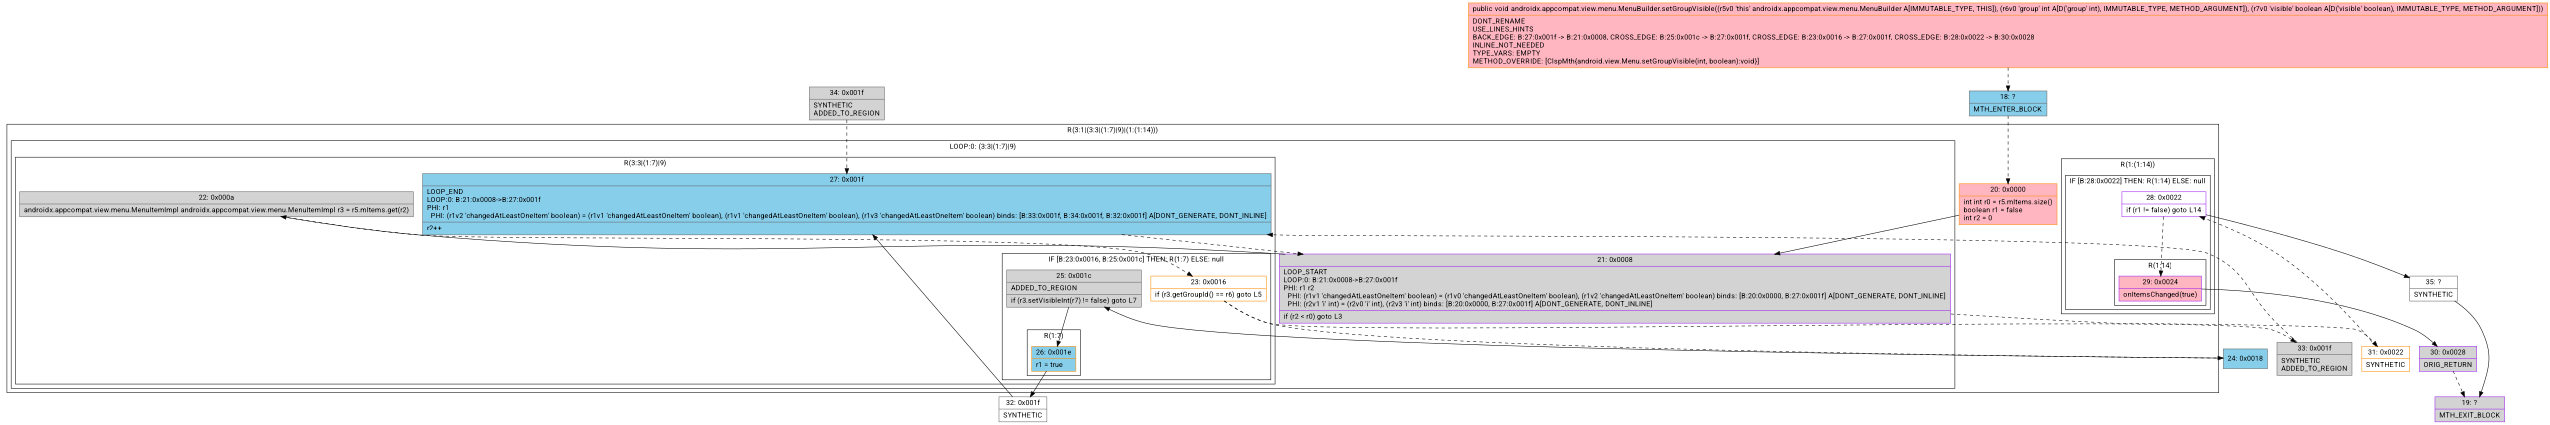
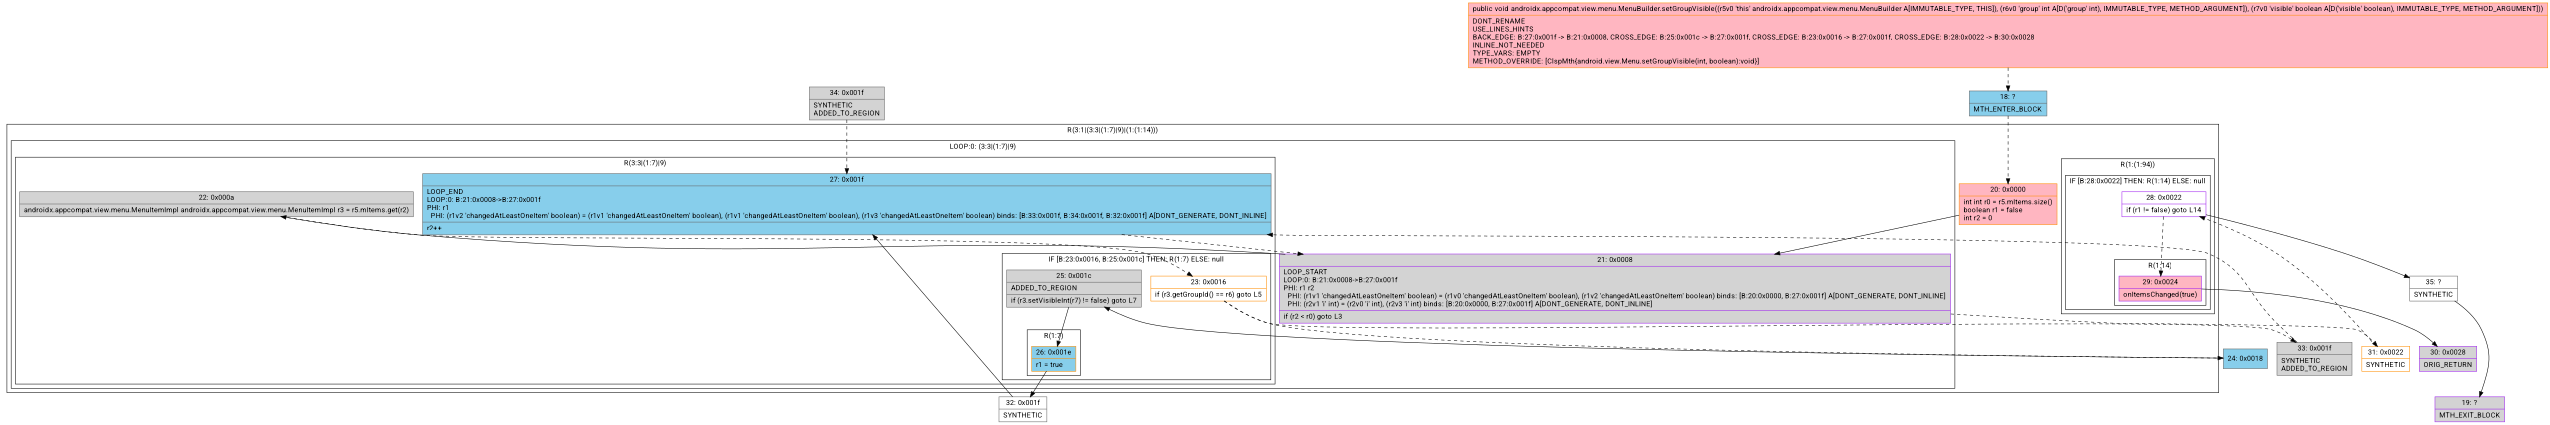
  digraph {
    fontname=Roboto
    node [color=gray40 fillcolor=lightgrey fontname=Roboto shape=record style=filled]
    edge [fontname=Roboto style=dashed]
    n1 [color=darkorange fillcolor=skyblue label="{26\:\ 0x001e|r1 = true\l}"]
    n2 [color=darkorange fillcolor=white label="{23\:\ 0x0016|if (r3.getGroupId() == r6) goto L5\l}"]
    n3 [label="{25\:\ 0x001c|ADDED_TO_REGION\l|if (r3.setVisibleInt(r7) != false) goto L7\l}"]
    n4 [label="{22\:\ 0x000a|androidx.appcompat.view.menu.MenuItemImpl androidx.appcompat.view.menu.MenuItemImpl r3 = r5.mItems.get(r2)\l}"]
    n5 [fillcolor=skyblue label="{27\:\ 0x001f|LOOP_END\lLOOP:0: B:21:0x0008\-\>B:27:0x001f\lPHI: r1 \l  PHI: (r1v2 'changedAtLeastOneItem' boolean) = (r1v1 'changedAtLeastOneItem' boolean), (r1v1 'changedAtLeastOneItem' boolean), (r1v3 'changedAtLeastOneItem' boolean) binds: [B:33:0x001f, B:34:0x001f, B:32:0x001f] A[DONT_GENERATE, DONT_INLINE]\l|r2++\l}"]
    n6 [color=purple label="{21\:\ 0x0008|LOOP_START\lLOOP:0: B:21:0x0008\-\>B:27:0x001f\lPHI: r1 r2 \l  PHI: (r1v1 'changedAtLeastOneItem' boolean) = (r1v0 'changedAtLeastOneItem' boolean), (r1v2 'changedAtLeastOneItem' boolean) binds: [B:20:0x0000, B:27:0x001f] A[DONT_GENERATE, DONT_INLINE]\l  PHI: (r2v1 'i' int) = (r2v0 'i' int), (r2v3 'i' int) binds: [B:20:0x0000, B:27:0x001f] A[DONT_GENERATE, DONT_INLINE]\l|if (r2 \< r0) goto L3\l}"]
    n7 [color=purple fillcolor=lightpink label="{29\:\ 0x0024|onItemsChanged(true)\l}"]
    n8 [color=purple fillcolor=white label="{28\:\ 0x0022|if (r1 != false) goto L14\l}"]
    n9 [color=darkorange fillcolor=lightpink label="{20\:\ 0x0000|int int r0 = r5.mItems.size()\lboolean r1 = false\lint r2 = 0\l}"]
    n10 [fillcolor=white label="{32\:\ 0x001f|SYNTHETIC\l}"]
    n11 [fillcolor=skyblue label="{24\:\ 0x0018}"]
    n12 [label="{33\:\ 0x001f|SYNTHETIC\lADDED_TO_REGION\l}"]
    n13 [color=darkorange fillcolor=white label="{31\:\ 0x0022|SYNTHETIC\l}"]
    n14 [color=purple label="{30\:\ 0x0028|ORIG_RETURN\l}"]
    n15 [fillcolor=white label="{35\:\ ?|SYNTHETIC\l}"]
    n16 [label="{34\:\ 0x001f|SYNTHETIC\lADDED_TO_REGION\l}"]
    n17 [color=purple label="{19\:\ ?|MTH_EXIT_BLOCK\l}"]
    n18 [fillcolor=skyblue label="{18\:\ ?|MTH_ENTER_BLOCK\l}"]
    n19 [color=darkorange fillcolor=lightpink label="{public void androidx.appcompat.view.menu.MenuBuilder.setGroupVisible((r5v0 'this' androidx.appcompat.view.menu.MenuBuilder A[IMMUTABLE_TYPE, THIS]), (r6v0 'group' int A[D('group' int), IMMUTABLE_TYPE, METHOD_ARGUMENT]), (r7v0 'visible' boolean A[D('visible' boolean), IMMUTABLE_TYPE, METHOD_ARGUMENT]))  | DONT_RENAME\lUSE_LINES_HINTS\lBACK_EDGE: B:27:0x001f \-\> B:21:0x0008, CROSS_EDGE: B:25:0x001c \-\> B:27:0x001f, CROSS_EDGE: B:23:0x0016 \-\> B:27:0x001f, CROSS_EDGE: B:28:0x0022 \-\> B:30:0x0028\lINLINE_NOT_NEEDED\lTYPE_VARS: EMPTY\lMETHOD_OVERRIDE: [ClspMth\{android.view.Menu.setGroupVisible(int, boolean):void\}]\l}"]
    subgraph cluster_1 {
      label="R(3:1|(3:3|(1:7)|9)|(1:(1:14)))"
      n9
      subgraph cluster_2 {
        label="LOOP:0: (3:3|(1:7)|9)"
        n6
        subgraph cluster_3 {
          label="R(3:3|(1:7)|9)"
          n4
          n5
          subgraph cluster_4 {
            label="IF [B:23:0x0016, B:25:0x001c] THEN: R(1:7) ELSE: null"
            n2
            n3
            subgraph cluster_5 {
              label="R(1:7)"
              n1
            }
          }
        }
      }
      subgraph cluster_6 {
-       label="R(1:(1:14))"
+       label="R(1:(1:94))"
        subgraph cluster_7 {
          label="IF [B:28:0x0022] THEN: R(1:14) ELSE: null"
          n8
          subgraph cluster_8 {
            label="R(1:14)"
            n7
          }
        }
      }
    }
    n1 -> n10 [style=solid]
    n2 -> n11
    n2 -> n12
    n3 -> n1 [style=solid]
    n4 -> n2
    n5 -> n6
    n6 -> n4 [style=solid]
    n6 -> n13
    n7 -> n14 [style=solid]
    n8 -> n7
    n8 -> n15 [style=solid]
    n9 -> n6 [style=solid]
    n10 -> n5 [style=solid]
    n11 -> n3 [style=solid]
    n12 -> n5
    n13 -> n8
-   n14 -> n17
    n15 -> n17 [style=solid]
    n16 -> n5
    n18 -> n9
    n19 -> n18
  }
